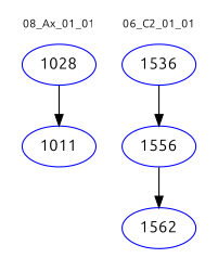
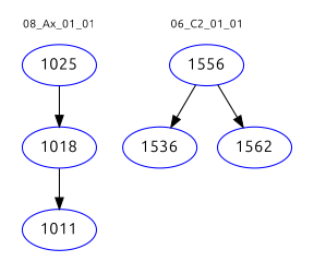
  digraph {
    fontname=Ubuntu
    node [color=blue fontname=Ubuntu]
    edge [color=black fontname=Ubuntu]
+   n1 [label=1025]
    n2 [label=1011]
-   n3 [label=1028]
+   n3 [label=1018]
    n4 [label=1556]
    n5 [label=1536]
    n6 [label=1562]
    subgraph cluster_1 {
      color=white
      fontsize=10
      label="08_Ax_01_01"
+     n1
      n2
      n3
    }
    subgraph cluster_2 {
      color=white
      fontsize=10
      label="06_C2_01_01"
      n4
      n5
      n6
    }
+   n1 -> n3
    n3 -> n2
-   n5 -> n4
+   n4 -> n5
    n4 -> n6
  }
